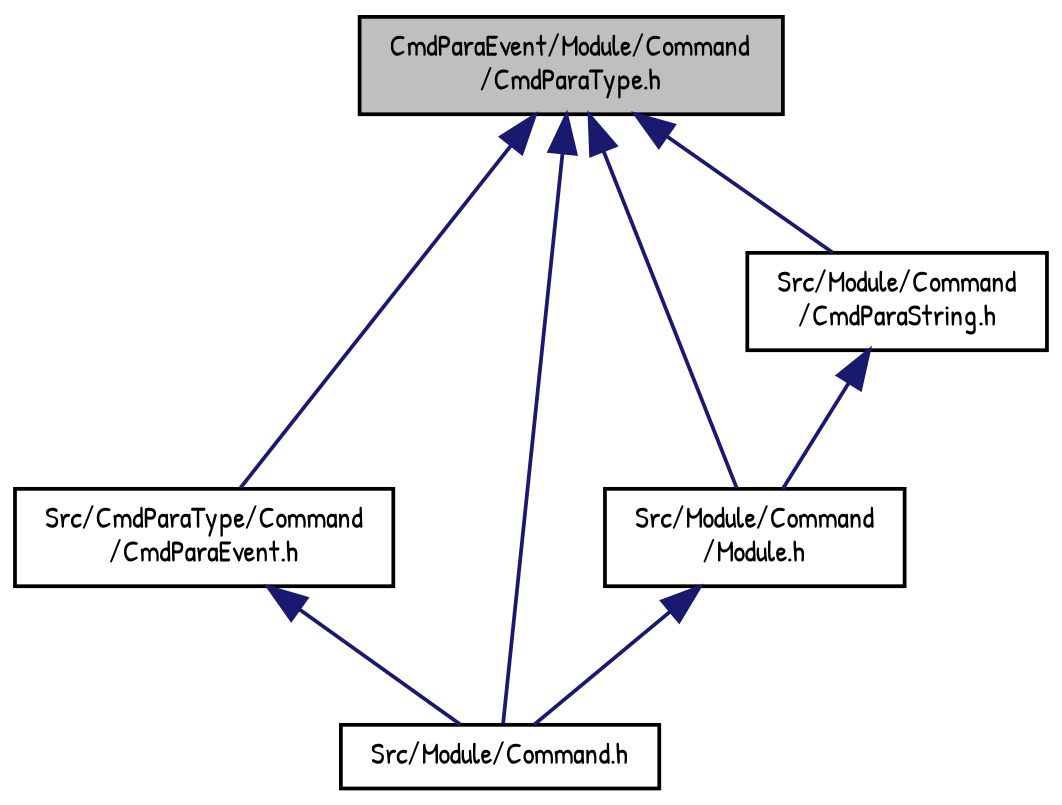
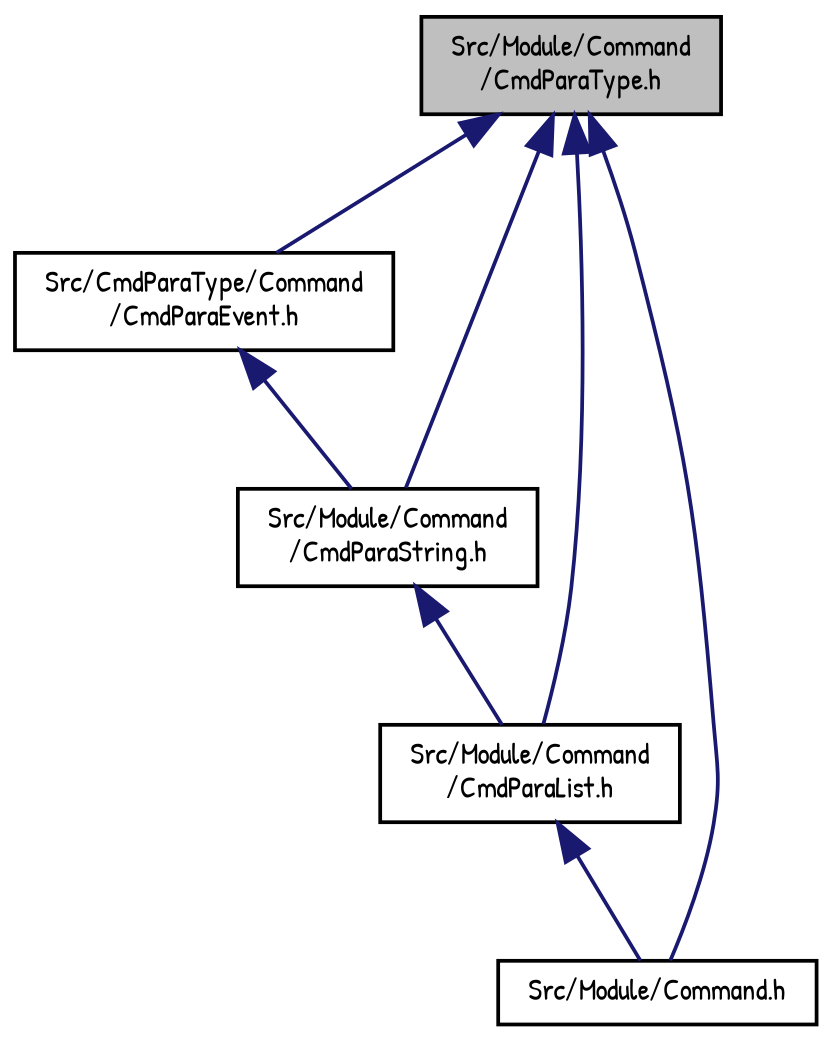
  digraph {
    fontname="Patrick Hand"
    node [color=black fillcolor=white fontname="Patrick Hand" fontsize=8 shape=record style=filled]
    edge [color=midnightblue dir=back fontname="Patrick Hand" fontsize=8 labelfontname=Sans labelfontsize=8 style=solid]
-   n1 [fillcolor=grey75 fontcolor=black height=0.2 label="CmdParaEvent/Module/Command\l/CmdParaType.h" width=0.4]
+   n1 [fillcolor=grey75 fontcolor=black height=0.2 label="Src/Module/Command\l/CmdParaType.h" width=0.4]
    n2 [height=0.2 label="Src/CmdParaType/Command\l/CmdParaEvent.h" width=0.4]
    n3 [height=0.2 label="Src/Module/Command.h" width=0.4]
-   n4 [height=0.2 label="Src/Module/Command\l/Module.h" width=0.4]
+   n4 [height=0.2 label="Src/Module/Command\l/CmdParaList.h" width=0.4]
    n5 [height=0.2 label="Src/Module/Command\l/CmdParaString.h" width=0.4]
    n1 -> n2
    n1 -> n3
    n1 -> n4
    n1 -> n5
-   n2 -> n3
+   n2 -> n5
    n4 -> n3
    n5 -> n4
  }
